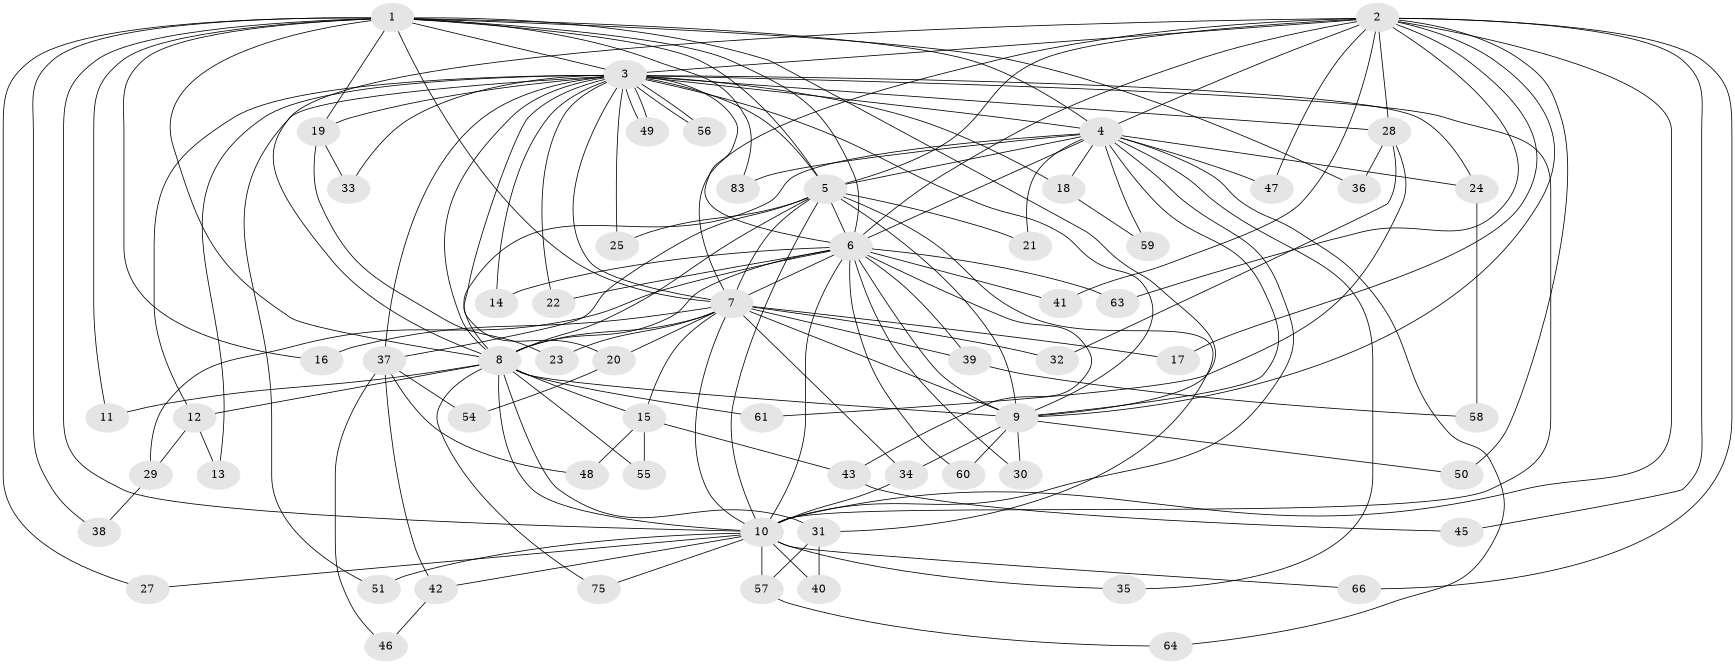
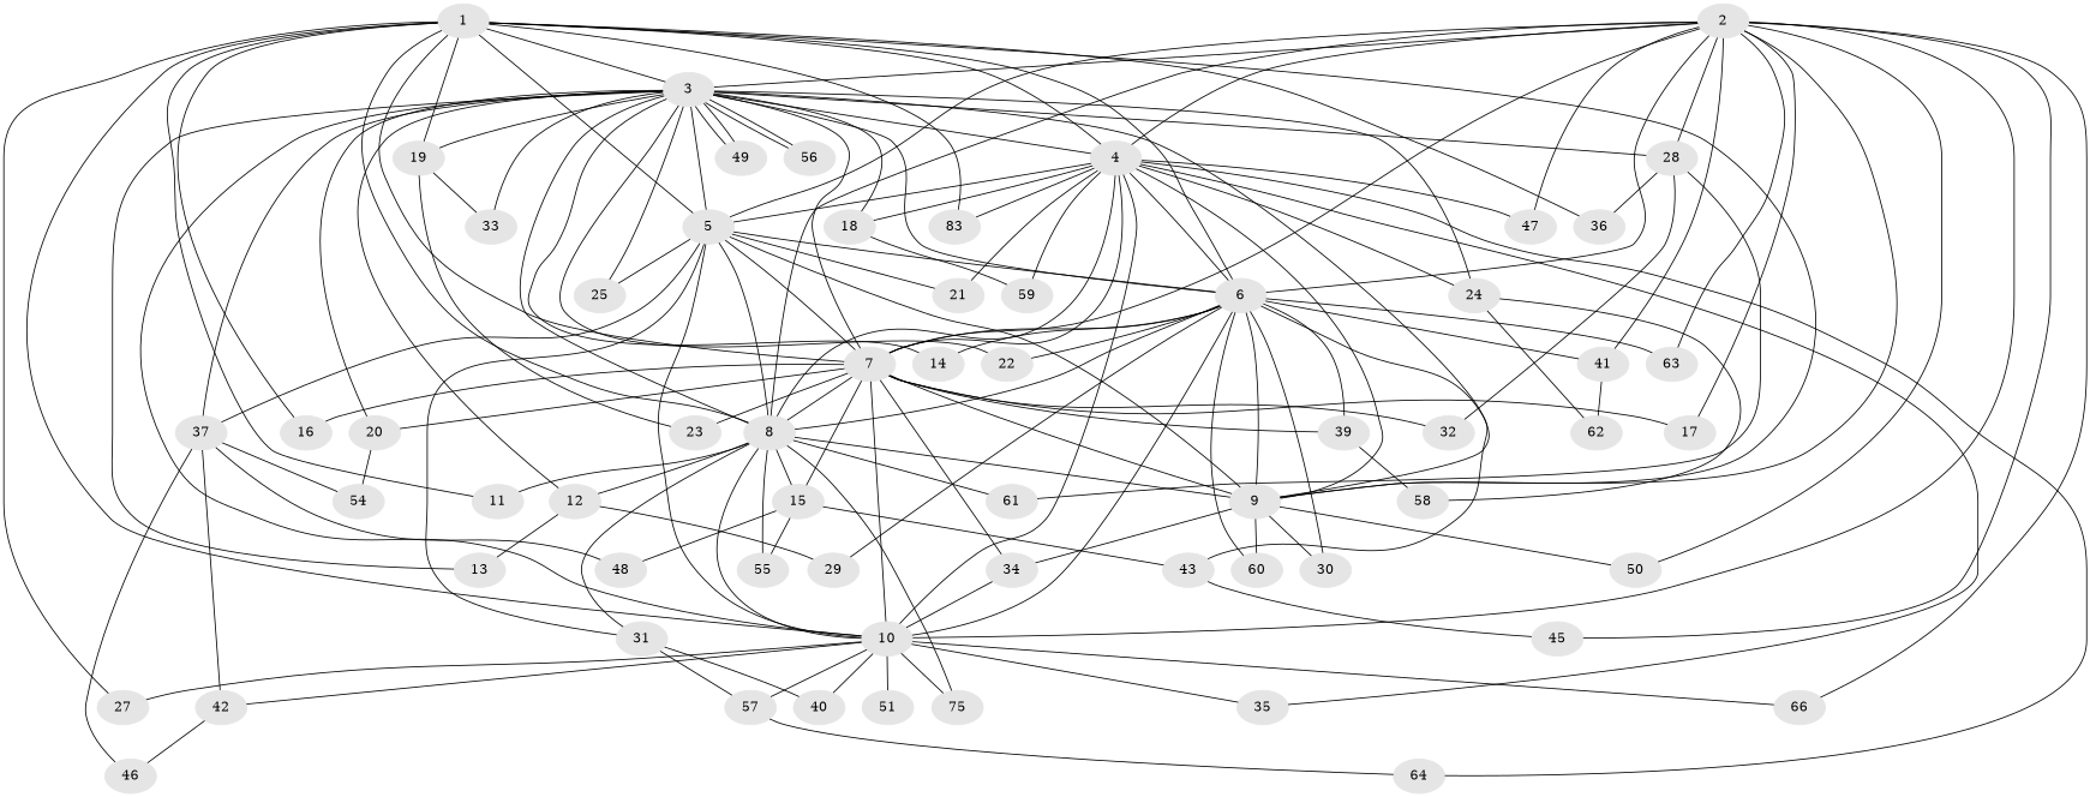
  graph {
    node [color=gray90 style=filled]
    1
    3
    4
    5
    6
    7
    8
    9
    10
    11
    16
    19
    27
    36
-   38
    n16 [label=83]
    2
    17
    n19 [label=66]
    28
    41
    45
    47
    50
    63
    12
    13
    14
    18
    20
    22
    24
    25
    33
    37
    49
    51
    56
    21
    35
    59
    64
    31
    29
    30
    39
    43
    60
    15
    23
    32
    34
    55
    61
    n55 [label=75]
    40
    42
    57
+   62
    54
    58
    48
    46
    1 -- 3
    1 -- 4
    1 -- 5
    1 -- 6
    1 -- 7
    1 -- 8
    1 -- 9
    1 -- 10
    1 -- 11
    1 -- 16
    1 -- 19
    1 -- 27
    1 -- 36
-   1 -- 38
    1 -- n16
    3 -- 4
    3 -- 5
    3 -- 6
    3 -- 7
    3 -- 8
    3 -- 9
    3 -- 10
    3 -- 19
    3 -- 28
    3 -- 12
    3 -- 13
    3 -- 14
    3 -- 18
    3 -- 20
    3 -- 22
    3 -- 24
    3 -- 25
    3 -- 33
    3 -- 37
    3 -- 49
    3 -- 49
-   3 -- 51
    3 -- 56
    3 -- 56
    4 -- 5
    4 -- 6
+   4 -- 7
    4 -- 8
    4 -- 9
    4 -- 10
    4 -- n16
    4 -- 47
    4 -- 18
    4 -- 24
    4 -- 21
    4 -- 35
    4 -- 59
    4 -- 64
    5 -- 6
    5 -- 7
    5 -- 8
    5 -- 9
    5 -- 10
    5 -- 25
    5 -- 37
    5 -- 21
    5 -- 31
    6 -- 7
    6 -- 8
    6 -- 9
    6 -- 10
    6 -- 41
    6 -- 63
    6 -- 14
    6 -- 22
    6 -- 29
    6 -- 30
    6 -- 39
    6 -- 43
    6 -- 60
    7 -- 8
    7 -- 9
    7 -- 10
    7 -- 16
    7 -- 17
    7 -- 20
    7 -- 39
    7 -- 15
    7 -- 23
    7 -- 32
    7 -- 34
    8 -- 9
    8 -- 10
    8 -- 11
    8 -- 12
    8 -- 31
    8 -- 15
    8 -- 55
    8 -- 61
    8 -- n55
    9 -- 50
    9 -- 30
    9 -- 60
    9 -- 34
    10 -- 27
    10 -- n19
    10 -- 51
    10 -- 35
    10 -- n55
    10 -- 40
    10 -- 42
    10 -- 57
    19 -- 33
    19 -- 23
    2 -- 3
    2 -- 4
    2 -- 5
    2 -- 6
    2 -- 7
    2 -- 8
    2 -- 9
    2 -- 10
    2 -- 17
    2 -- n19
    2 -- 28
    2 -- 41
    2 -- 45
    2 -- 47
    2 -- 50
    2 -- 63
    28 -- 36
    28 -- 32
    28 -- 61
+   41 -- 62
    12 -- 13
    12 -- 29
    18 -- 59
    20 -- 54
+   24 -- 62
    24 -- 58
    37 -- 42
    37 -- 54
    37 -- 48
    37 -- 46
    31 -- 40
    31 -- 57
-   29 -- 38
    39 -- 58
    43 -- 45
    15 -- 43
    15 -- 55
    15 -- 48
    34 -- 10
    42 -- 46
    57 -- 64
  }
